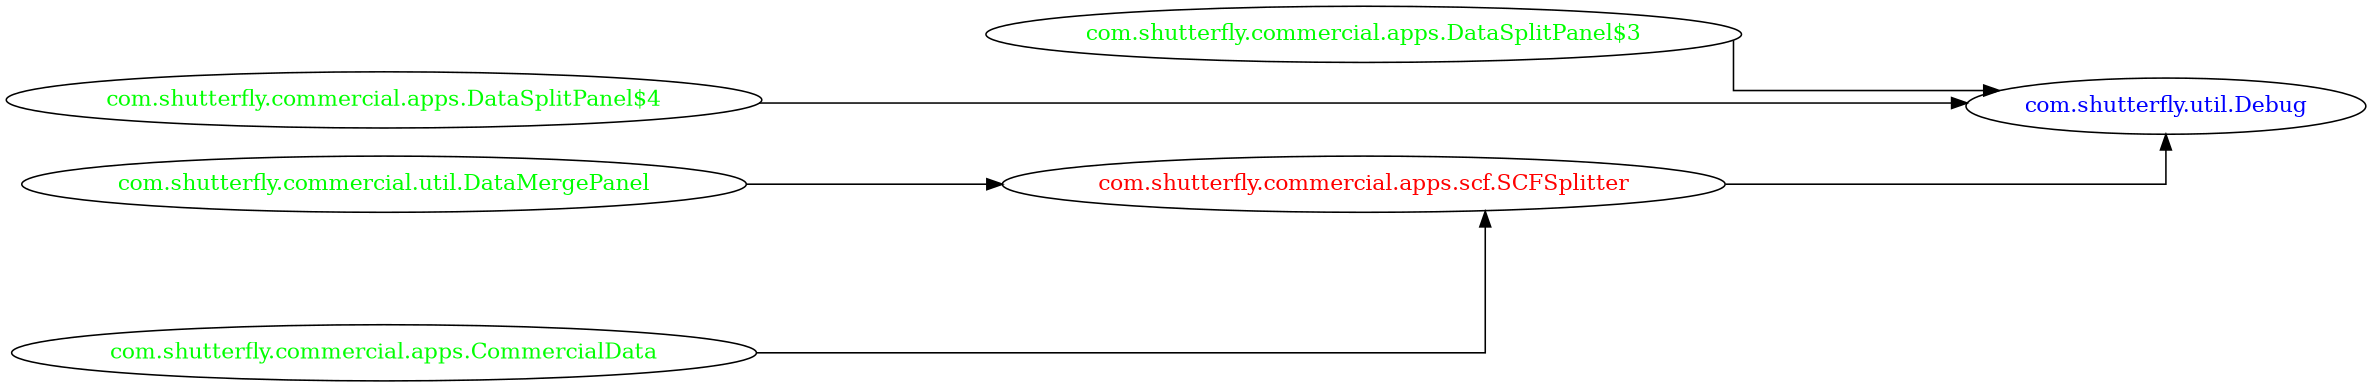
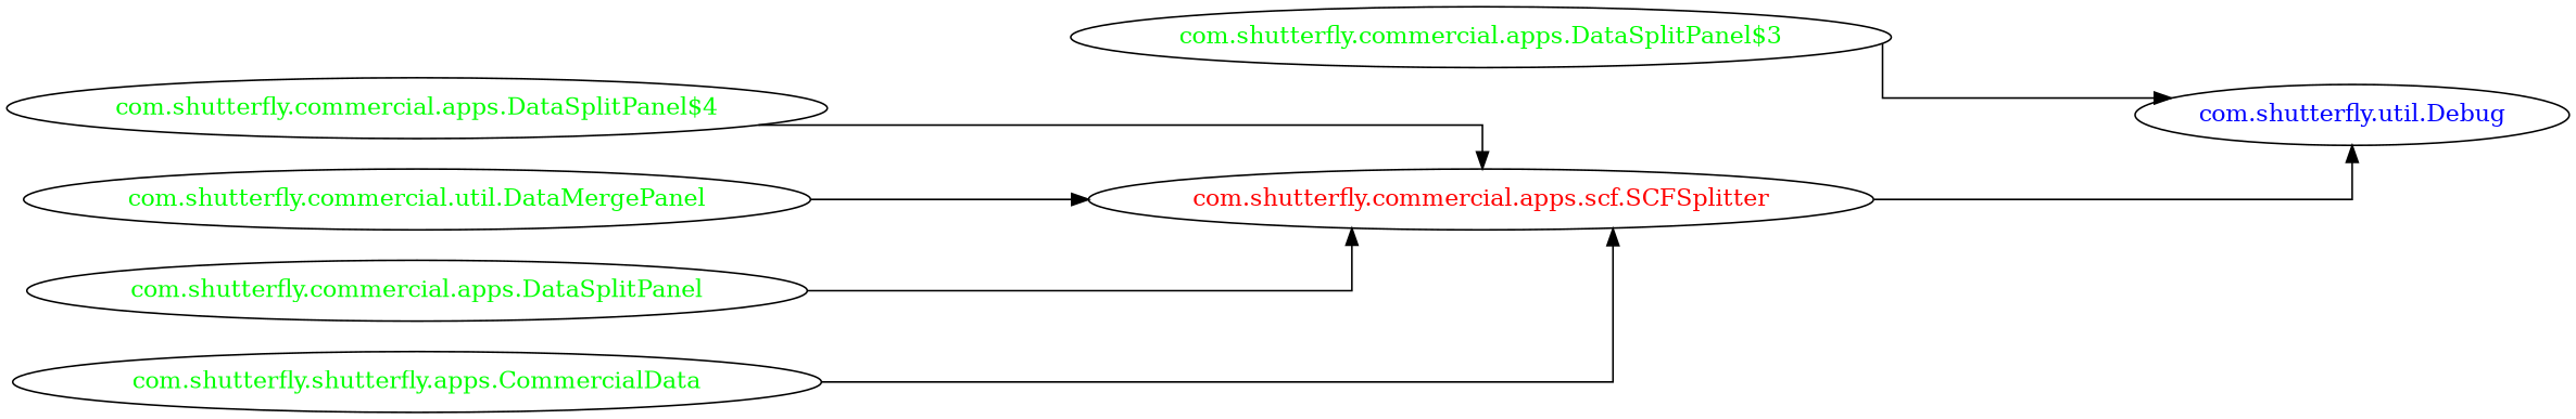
  digraph {
    concentrate=true
    rankdir=LR
    ranksep=2.0
    splines=ortho
    node [fontcolor=green]
    "com.shutterfly.commercial.apps.scf.SCFSplitter" [fontcolor=red]
    "com.shutterfly.util.Debug" [fontcolor=blue]
    n3 [label="com.shutterfly.commercial.util.DataMergePanel"]
    "com.shutterfly.commercial.apps.DataSplitPanel$3"
    "com.shutterfly.commercial.apps.DataSplitPanel$4"
-   "com.shutterfly.commercial.apps.CommercialData"
+   "com.shutterfly.commercial.apps.DataSplitPanel"
+   "com.shutterfly.commercial.apps.CommercialData" [label="com.shutterfly.shutterfly.apps.CommercialData"]
    "com.shutterfly.commercial.apps.scf.SCFSplitter" -> "com.shutterfly.util.Debug"
    n3 -> "com.shutterfly.commercial.apps.scf.SCFSplitter"
    "com.shutterfly.commercial.apps.DataSplitPanel$3" -> "com.shutterfly.util.Debug"
-   "com.shutterfly.commercial.apps.DataSplitPanel$4" -> "com.shutterfly.util.Debug"
+   "com.shutterfly.commercial.apps.DataSplitPanel$4" -> "com.shutterfly.commercial.apps.scf.SCFSplitter"
+   "com.shutterfly.commercial.apps.DataSplitPanel" -> "com.shutterfly.commercial.apps.scf.SCFSplitter"
    "com.shutterfly.commercial.apps.CommercialData" -> "com.shutterfly.commercial.apps.scf.SCFSplitter"
  }
